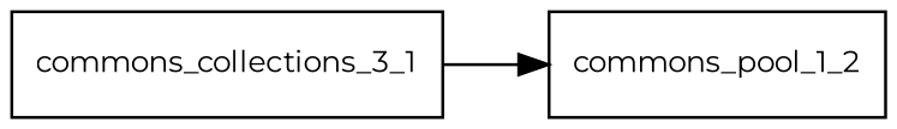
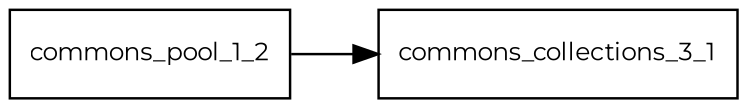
  digraph {
    rankdir=LR
    fontname=Montserrat
    node [fontsize=10.0 shape=box fontname=Montserrat]
    commons_pool_1_2
    commons_collections_3_1
-   commons_collections_3_1 -> commons_pool_1_2 [fontname=Montserrat]
+   commons_pool_1_2 -> commons_collections_3_1 [fontname=Montserrat]
  }
